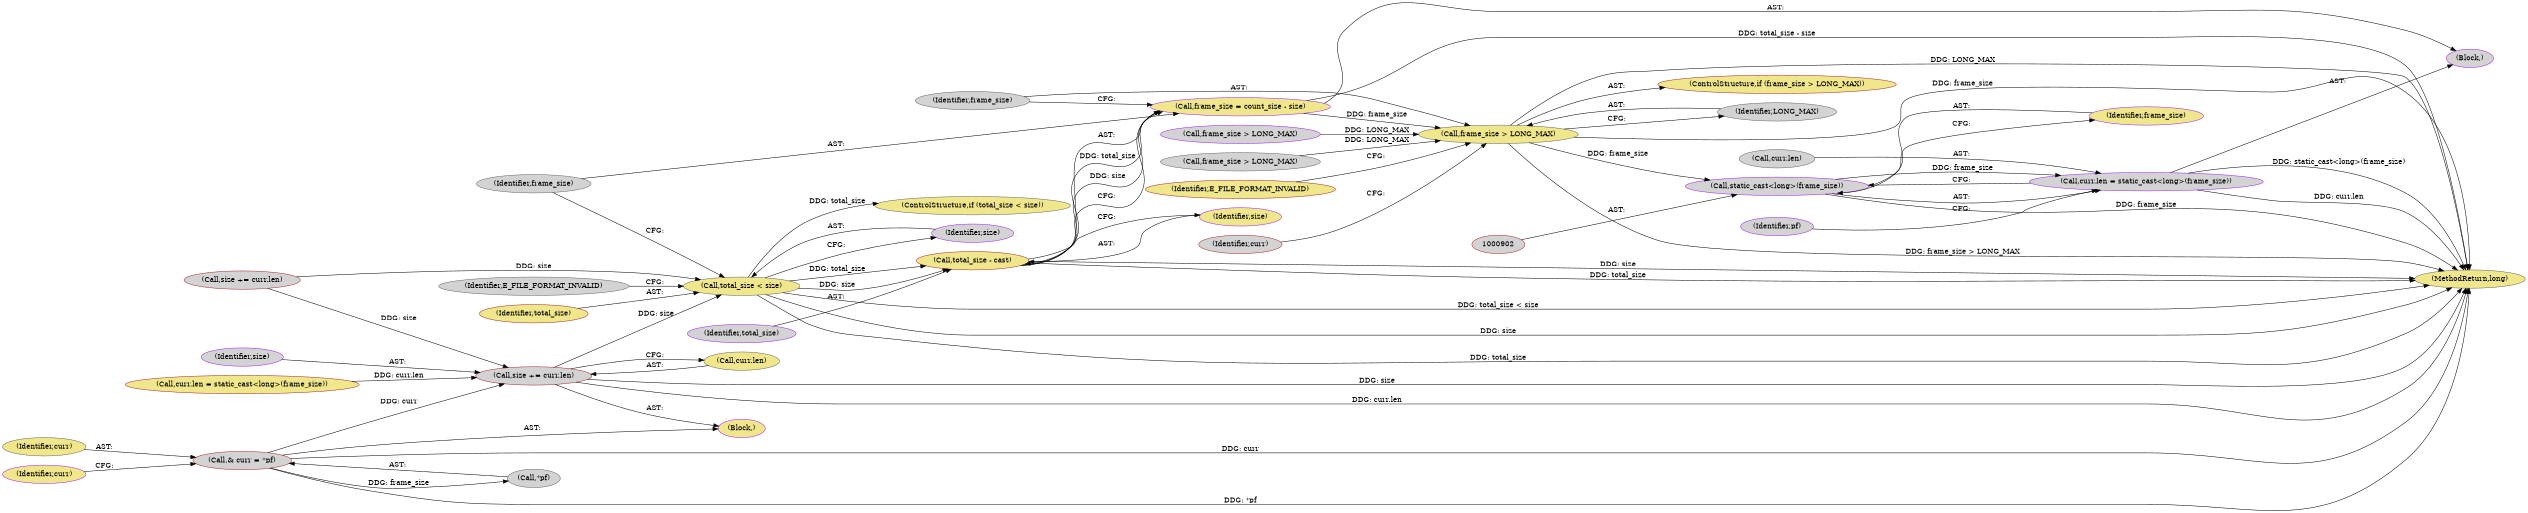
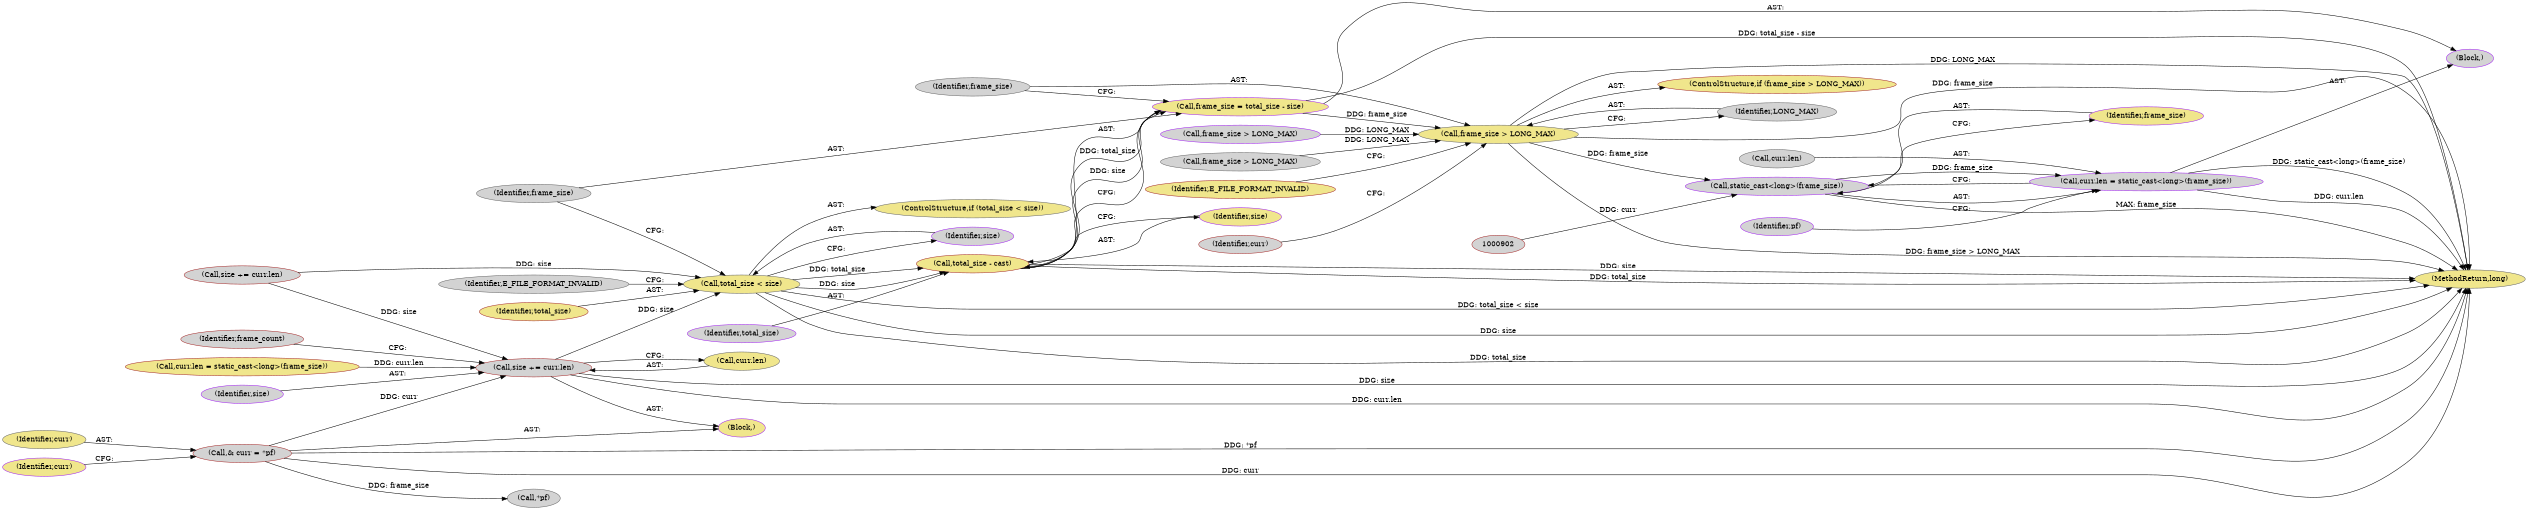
  digraph {
    rankdir=LR
    node [color=gray40 fillcolor=lightgrey style=filled]
    n1 [color=brown label="(Call,& curr = *pf)"]
    n2 [color=brown label="(Call,size += curr.len)"]
    n3 [fillcolor=khaki label="(MethodReturn,long)"]
    n4 [color=purple fillcolor=khaki label="(Block,)"]
    n5 [label="(Call,*pf)"]
    n6 [fillcolor=khaki label="(Call,total_size < size)"]
    n7 [fillcolor=khaki label="(Call,curr.len)"]
    n8 [color=brown fillcolor=khaki label="(Call,total_size - cast)"]
    n9 [fillcolor=khaki label="(ControlStructure,if (total_size < size))"]
    n10 [color=purple label="(Identifier,size)"]
-   n11 [color=purple fillcolor=khaki label="(Call,frame_size = count_size - size)"]
+   n11 [color=purple fillcolor=khaki label="(Call,frame_size = total_size - size)"]
    n12 [color=purple fillcolor=khaki label="(Identifier,size)"]
    n13 [fillcolor=khaki label="(Call,frame_size > LONG_MAX)"]
    n14 [color=purple label="(Block,)"]
    n15 [color=purple label="(Call,static_cast<long>(frame_size))"]
    n16 [color=brown fillcolor=khaki label="(ControlStructure,if (frame_size > LONG_MAX))"]
    n17 [label="(Identifier,LONG_MAX)"]
    n18 [color=purple label="(Call,curr.len = static_cast<long>(frame_size))"]
    n19 [color=purple fillcolor=khaki label="(Identifier,frame_size)"]
    n20 [color=purple label="(Identifier,size)"]
    n21 [label="(Identifier,frame_size)"]
    n22 [label="(Call,curr.len)"]
    n23 [color=brown fillcolor=khaki label="(Identifier,total_size)"]
    n24 [label="(Identifier,E_FILE_FORMAT_INVALID)"]
    n25 [fillcolor=khaki label="(Identifier,curr)"]
    n26 [color=purple label="(Identifier,total_size)"]
    n27 [label="(Call,frame_size > LONG_MAX)"]
    n28 [color=brown fillcolor=khaki label="(Identifier,E_FILE_FORMAT_INVALID)"]
    n29 [label="(Identifier,frame_size)"]
    n30 [color=brown label="(Identifier,curr)"]
    n31 [color=purple label="(Identifier,pf)"]
+   n32 [color=brown label="(Identifier,frame_count)"]
    n33 [color=brown fillcolor=khaki label="(Call,curr.len = static_cast<long>(frame_size))"]
    n34 [color=purple fillcolor=khaki label="(Identifier,curr)"]
    n35 [color=brown label="(Call,size += curr.len)"]
    n36 [color=purple label="(Call,frame_size > LONG_MAX)"]
    1000902 [color=brown]
    n1 -> n2 [label="DDG: curr"]
    n1 -> n3 [label="DDG: *pf"]
    n1 -> n3 [label="DDG: curr"]
    n1 -> n4 [label="AST: "]
    n1 -> n5 [label="DDG: frame_size"]
    n2 -> n3 [label="DDG: size"]
    n2 -> n3 [label="DDG: curr.len"]
    n2 -> n4 [label="AST: "]
    n2 -> n6 [label="DDG: size"]
    n2 -> n7 [label="CFG: "]
-   n5 -> n1 [label="AST: "]
    n6 -> n3 [label="DDG: total_size < size"]
    n6 -> n3 [label="DDG: size"]
    n6 -> n3 [label="DDG: total_size"]
    n6 -> n8 [label="DDG: total_size"]
    n6 -> n8 [label="DDG: size"]
-   n6 -> n9 [label="DDG: total_size"]
+   n6 -> n9 [label="AST: "]
    n6 -> n10 [label="CFG: "]
    n7 -> n2 [label="AST: "]
    n8 -> n3 [label="DDG: size"]
    n8 -> n3 [label="DDG: total_size"]
    n8 -> n11 [label="AST: "]
    n8 -> n11 [label="DDG: total_size"]
    n8 -> n11 [label="DDG: size"]
    n8 -> n12 [label="CFG: "]
    n10 -> n6 [label="AST: "]
    n11 -> n3 [label="DDG: total_size - size"]
    n11 -> n8 [label="CFG: "]
    n11 -> n13 [label="DDG: frame_size"]
    n11 -> n14 [label="AST: "]
    n12 -> n8 [label="AST: "]
    n13 -> n3 [label="DDG: frame_size"]
    n13 -> n3 [label="DDG: frame_size > LONG_MAX"]
    n13 -> n3 [label="DDG: LONG_MAX"]
    n13 -> n15 [label="DDG: frame_size"]
    n13 -> n16 [label="AST: "]
    n13 -> n17 [label="CFG: "]
-   n15 -> n3 [label="DDG: frame_size"]
+   n15 -> n3 [label="MAX: frame_size"]
    n15 -> n18 [label="AST: "]
    n15 -> n18 [label="DDG: frame_size"]
    n15 -> n19 [label="CFG: "]
    n17 -> n13 [label="AST: "]
    n18 -> n3 [label="DDG: curr.len"]
    n18 -> n3 [label="DDG: static_cast<long>(frame_size)"]
    n18 -> n14 [label="AST: "]
    n18 -> n15 [label="CFG: "]
    n19 -> n15 [label="AST: "]
    n20 -> n2 [label="AST: "]
    n21 -> n6 [label="CFG: "]
    n21 -> n11 [label="AST: "]
    n22 -> n18 [label="AST: "]
    n23 -> n6 [label="AST: "]
    n24 -> n6 [label="CFG: "]
    n25 -> n1 [label="AST: "]
    n26 -> n8 [label="AST: "]
    n27 -> n13 [label="DDG: LONG_MAX"]
    n28 -> n13 [label="CFG: "]
    n29 -> n11 [label="CFG: "]
    n29 -> n13 [label="AST: "]
    n30 -> n13 [label="CFG: "]
    n31 -> n18 [label="CFG: "]
+   n32 -> n2 [label="CFG: "]
    n33 -> n2 [label="DDG: curr.len"]
    n34 -> n1 [label="CFG: "]
    n35 -> n2 [label="DDG: size"]
    n35 -> n6 [label="DDG: size"]
    n36 -> n13 [label="DDG: LONG_MAX"]
-   1000902 -> n15 [label="AST: "]
+   1000902 -> n15 [label="DDG: curr"]
  }
